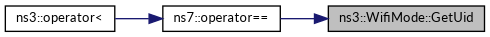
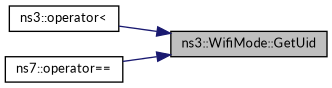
  digraph {
    fontname=Lato
    rankdir=RL
    node [color=black fillcolor=white fontname=Lato fontsize=10 shape=record style=filled]
    edge [color=midnightblue dir=back fontname=Lato fontsize=10 labelfontname=Helvetica labelfontsize=10 style=solid]
    n1 [fillcolor=grey75 fontcolor=black height=0.2 label="ns3::WifiMode::GetUid" width=0.4]
    n2 [height=0.2 label="ns3::operator\<" width=0.4]
    n3 [height=0.2 label="ns7::operator==" width=0.4]
-   n3 -> n2
+   n1 -> n2
    n1 -> n3
  }
